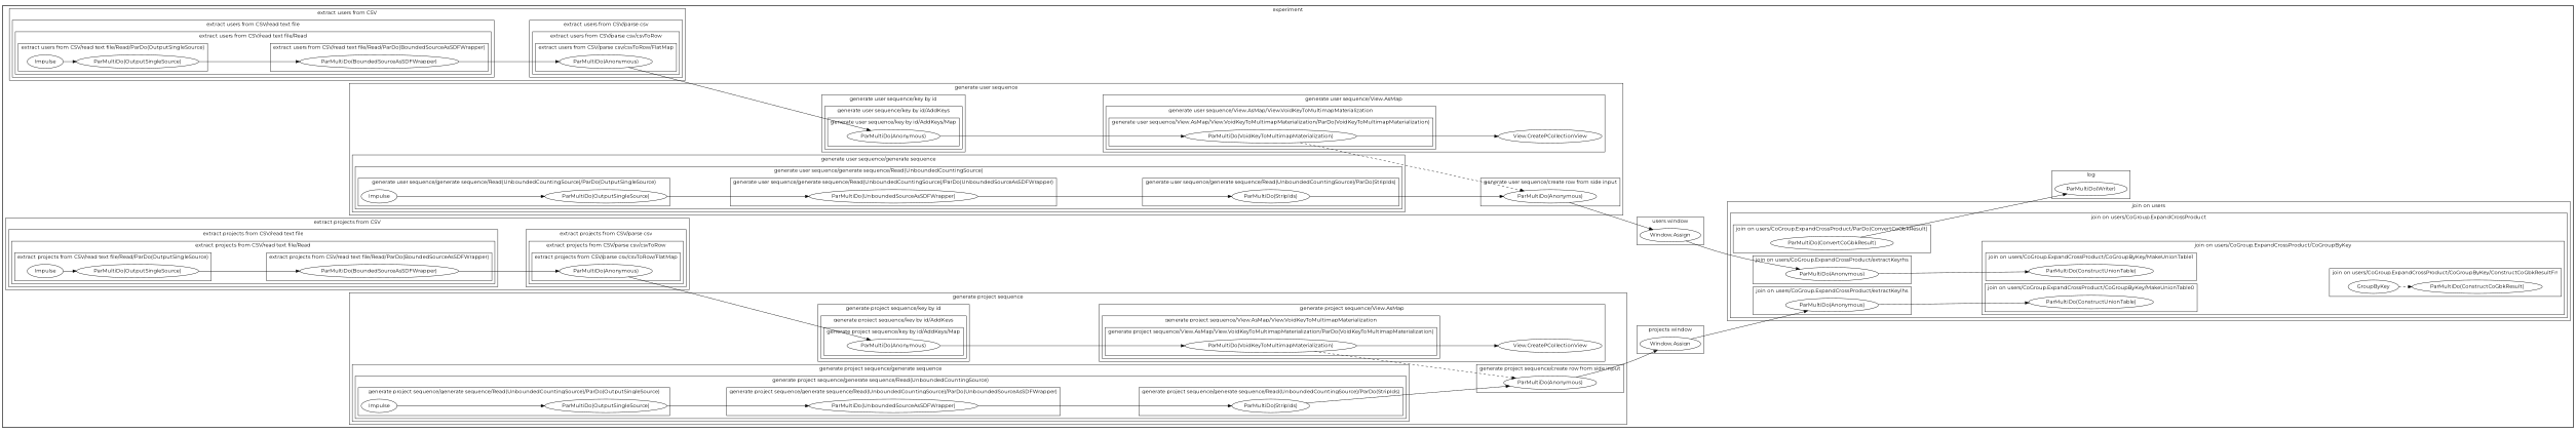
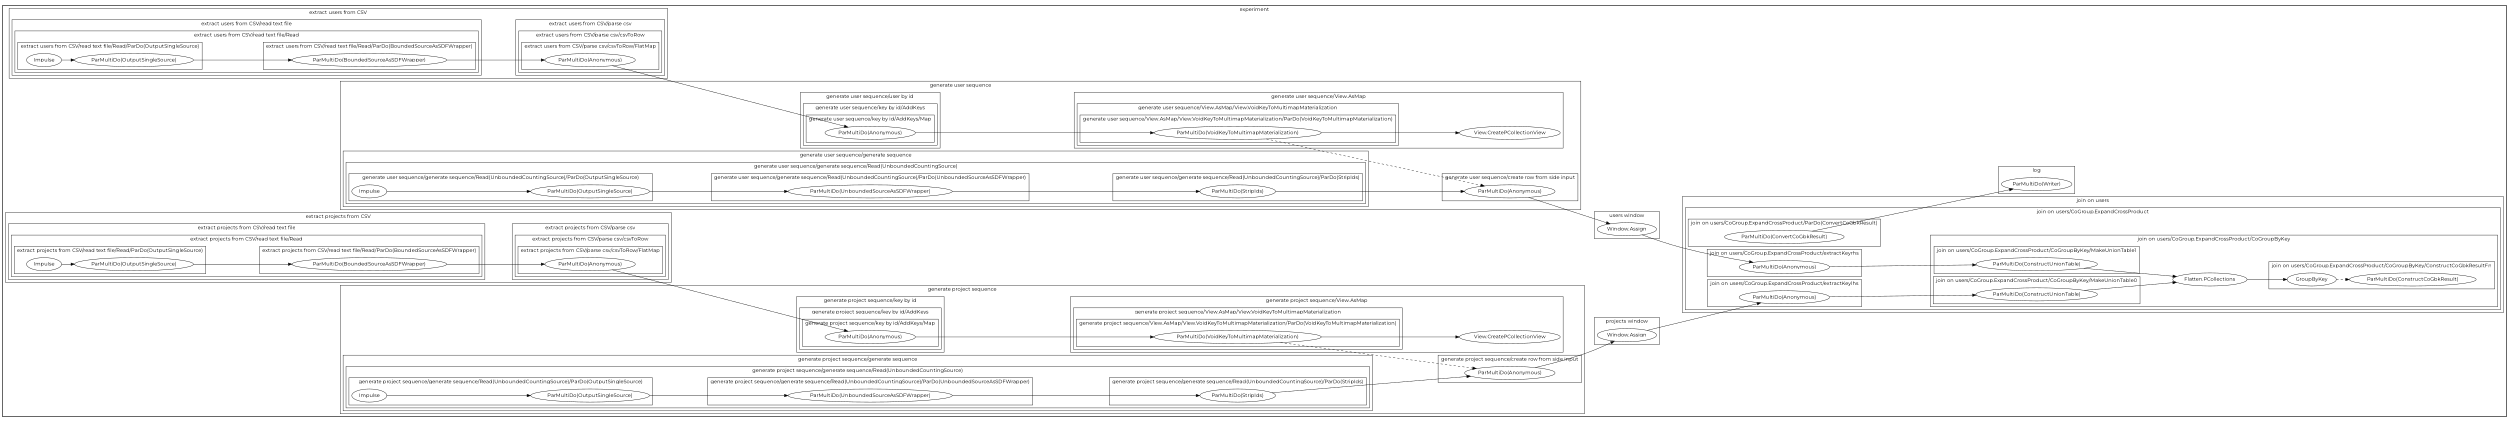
  digraph {
    fontname=Montserrat
    rankdir=LR
    node [fontname=Montserrat]
    edge [fontname=Montserrat style=solid]
    n1 [label=Impulse]
    n2 [label="ParMultiDo(OutputSingleSource)"]
    n3 [label="ParMultiDo(BoundedSourceAsSDFWrapper)"]
    n4 [label="ParMultiDo(Anonymous)"]
    n5 [label="ParMultiDo(Anonymous)"]
    n6 [label="ParMultiDo(VoidKeyToMultimapMaterialization)"]
    n7 [label="View.CreatePCollectionView"]
    n8 [label=Impulse]
    n9 [label="ParMultiDo(OutputSingleSource)"]
    n10 [label="ParMultiDo(UnboundedSourceAsSDFWrapper)"]
    n11 [label="ParMultiDo(StripIds)"]
    n12 [label="ParMultiDo(Anonymous)"]
    n13 [label="Window.Assign"]
    n14 [label=Impulse]
    n15 [label="ParMultiDo(OutputSingleSource)"]
    n16 [label="ParMultiDo(BoundedSourceAsSDFWrapper)"]
    n17 [label="ParMultiDo(Anonymous)"]
    n18 [label="ParMultiDo(Anonymous)"]
    n19 [label="ParMultiDo(VoidKeyToMultimapMaterialization)"]
    n20 [label="View.CreatePCollectionView"]
    n21 [label=Impulse]
    n22 [label="ParMultiDo(OutputSingleSource)"]
    n23 [label="ParMultiDo(UnboundedSourceAsSDFWrapper)"]
    n24 [label="ParMultiDo(StripIds)"]
    n25 [label="ParMultiDo(Anonymous)"]
    n26 [label="Window.Assign"]
    n27 [label="ParMultiDo(Anonymous)"]
    n28 [label="ParMultiDo(Anonymous)"]
    n29 [label="ParMultiDo(ConstructUnionTable)"]
    n30 [label="ParMultiDo(ConstructUnionTable)"]
    n31 [label=GroupByKey]
    n32 [label="ParMultiDo(ConstructCoGbkResult)"]
+   n33 [label="Flatten.PCollections"]
    n34 [label="ParMultiDo(ConvertCoGbkResult)"]
    n35 [label="ParMultiDo(Writer)"]
    subgraph cluster_1 {
      subgraph cluster_2 {
        label="extract users from CSV"
        subgraph cluster_3 {
          label="extract users from CSV/read text file"
          subgraph cluster_4 {
            label="extract users from CSV/read text file/Read"
            subgraph cluster_5 {
              label="extract users from CSV/read text file/Read/ParDo(OutputSingleSource)"
              n1
              n2
            }
            subgraph cluster_6 {
              label="extract users from CSV/read text file/Read/ParDo(BoundedSourceAsSDFWrapper)"
              n3
            }
          }
        }
        subgraph cluster_7 {
          label="extract users from CSV/parse csv"
          subgraph cluster_8 {
            label="extract users from CSV/parse csv/csvToRow"
            subgraph cluster_9 {
              label="extract users from CSV/parse csv/csvToRow/FlatMap"
              n4
            }
          }
        }
      }
      subgraph cluster_10 {
        label="generate user sequence"
        subgraph cluster_11 {
-         label="generate user sequence/key by id"
+         label="generate user sequence/user by id"
          subgraph cluster_12 {
            label="generate user sequence/key by id/AddKeys"
            subgraph cluster_13 {
              label="generate user sequence/key by id/AddKeys/Map"
              n5
            }
          }
        }
        subgraph cluster_14 {
          label="generate user sequence/View.AsMap"
          n7
          subgraph cluster_15 {
            label="generate user sequence/View.AsMap/View.VoidKeyToMultimapMaterialization"
            subgraph cluster_16 {
              label="generate user sequence/View.AsMap/View.VoidKeyToMultimapMaterialization/ParDo(VoidKeyToMultimapMaterialization)"
              n6
            }
          }
        }
        subgraph cluster_17 {
          label="generate user sequence/generate sequence"
          subgraph cluster_18 {
            label="generate user sequence/generate sequence/Read(UnboundedCountingSource)"
            subgraph cluster_19 {
              label="generate user sequence/generate sequence/Read(UnboundedCountingSource)/ParDo(OutputSingleSource)"
              n8
              n9
            }
            subgraph cluster_20 {
              label="generate user sequence/generate sequence/Read(UnboundedCountingSource)/ParDo(UnboundedSourceAsSDFWrapper)"
              n10
            }
            subgraph cluster_21 {
              label="generate user sequence/generate sequence/Read(UnboundedCountingSource)/ParDo(StripIds)"
              n11
            }
          }
        }
        subgraph cluster_22 {
          label="generate user sequence/create row from side input"
          n12
        }
      }
      subgraph cluster_23 {
        label="users window"
        n13
      }
      subgraph cluster_24 {
        label="extract projects from CSV"
        subgraph cluster_25 {
          label="extract projects from CSV/read text file"
          subgraph cluster_26 {
            label="extract projects from CSV/read text file/Read"
            subgraph cluster_27 {
              label="extract projects from CSV/read text file/Read/ParDo(OutputSingleSource)"
              n14
              n15
            }
            subgraph cluster_28 {
              label="extract projects from CSV/read text file/Read/ParDo(BoundedSourceAsSDFWrapper)"
              n16
            }
          }
        }
        subgraph cluster_29 {
          label="extract projects from CSV/parse csv"
          subgraph cluster_30 {
            label="extract projects from CSV/parse csv/csvToRow"
            subgraph cluster_31 {
              label="extract projects from CSV/parse csv/csvToRow/FlatMap"
              n17
            }
          }
        }
      }
      subgraph cluster_32 {
        label="generate project sequence"
        subgraph cluster_33 {
          label="generate project sequence/key by id"
          subgraph cluster_34 {
            label="generate project sequence/key by id/AddKeys"
            subgraph cluster_35 {
              label="generate project sequence/key by id/AddKeys/Map"
              n18
            }
          }
        }
        subgraph cluster_36 {
          label="generate project sequence/View.AsMap"
          n20
          subgraph cluster_37 {
            label="generate project sequence/View.AsMap/View.VoidKeyToMultimapMaterialization"
            subgraph cluster_38 {
              label="generate project sequence/View.AsMap/View.VoidKeyToMultimapMaterialization/ParDo(VoidKeyToMultimapMaterialization)"
              n19
            }
          }
        }
        subgraph cluster_39 {
          label="generate project sequence/generate sequence"
          subgraph cluster_40 {
            label="generate project sequence/generate sequence/Read(UnboundedCountingSource)"
            subgraph cluster_41 {
              label="generate project sequence/generate sequence/Read(UnboundedCountingSource)/ParDo(OutputSingleSource)"
              n21
              n22
            }
            subgraph cluster_42 {
              label="generate project sequence/generate sequence/Read(UnboundedCountingSource)/ParDo(UnboundedSourceAsSDFWrapper)"
              n23
            }
            subgraph cluster_43 {
              label="generate project sequence/generate sequence/Read(UnboundedCountingSource)/ParDo(StripIds)"
              n24
            }
          }
        }
        subgraph cluster_44 {
          label="generate project sequence/create row from side input"
          n25
        }
      }
      subgraph cluster_45 {
        label="projects window"
        n26
      }
      subgraph cluster_46 {
        label="join on users"
        subgraph cluster_47 {
          label="join on users/CoGroup.ExpandCrossProduct"
          subgraph cluster_48 {
            label="join on users/CoGroup.ExpandCrossProduct/extractKeylhs"
            n27
          }
          subgraph cluster_49 {
            label="join on users/CoGroup.ExpandCrossProduct/extractKeyrhs"
            n28
          }
          subgraph cluster_50 {
            label="join on users/CoGroup.ExpandCrossProduct/CoGroupByKey"
+           n33
            subgraph cluster_51 {
              label="join on users/CoGroup.ExpandCrossProduct/CoGroupByKey/MakeUnionTable0"
              n29
            }
            subgraph cluster_52 {
              label="join on users/CoGroup.ExpandCrossProduct/CoGroupByKey/MakeUnionTable1"
              n30
            }
            subgraph cluster_53 {
              label="join on users/CoGroup.ExpandCrossProduct/CoGroupByKey/ConstructCoGbkResultFn"
              n31
              n32
            }
          }
          subgraph cluster_54 {
            label="join on users/CoGroup.ExpandCrossProduct/ParDo(ConvertCoGbkResult)"
            n34
          }
        }
      }
      subgraph cluster_55 {
        label=log
        n35
      }
      subgraph cluster_56 {
        label=experiment
      }
    }
    n1 -> n2
    n2 -> n3
    n3 -> n4
    n4 -> n5
    n5 -> n6
    n6 -> n7
    n6 -> n12 [style=dashed]
    n8 -> n9
    n9 -> n10
    n10 -> n11
    n11 -> n12
    n12 -> n13
    n13 -> n28
    n14 -> n15
    n15 -> n16
    n16 -> n17
    n17 -> n18
    n18 -> n19
    n19 -> n20
    n19 -> n25 [style=dashed]
    n21 -> n22
    n22 -> n23
    n23 -> n24
    n24 -> n25
    n25 -> n26
    n26 -> n27
    n27 -> n29
    n28 -> n30
+   n29 -> n33
+   n30 -> n33
    n31 -> n32 [style=dashed]
+   n33 -> n31
    n34 -> n35
  }
